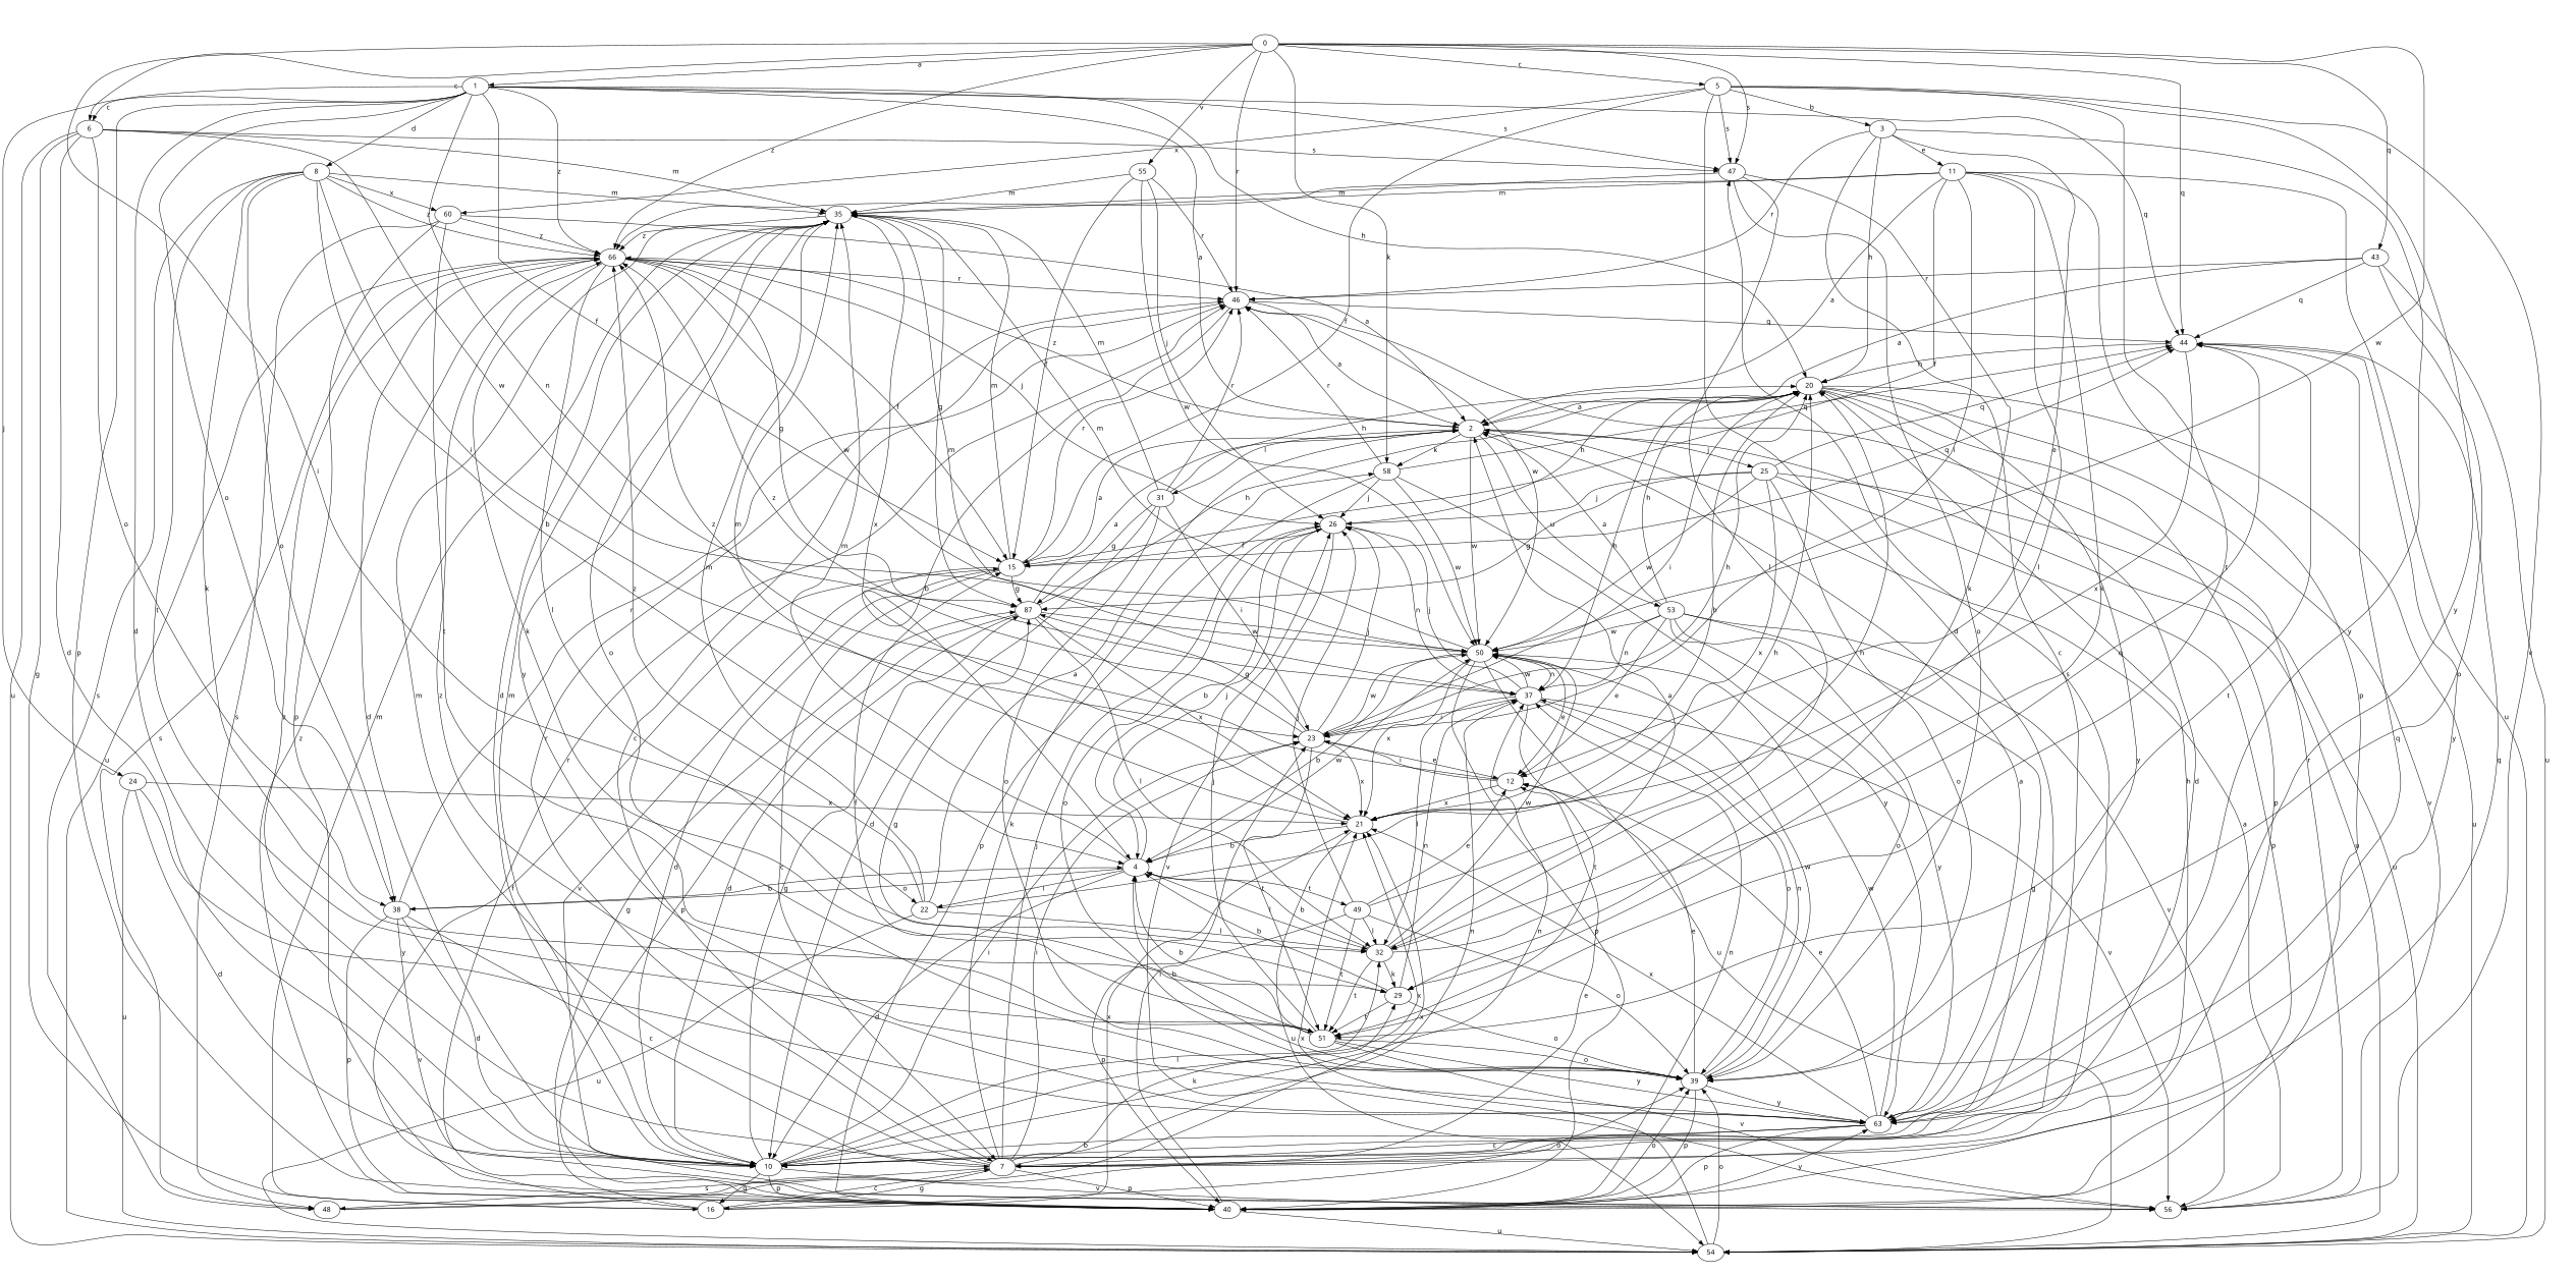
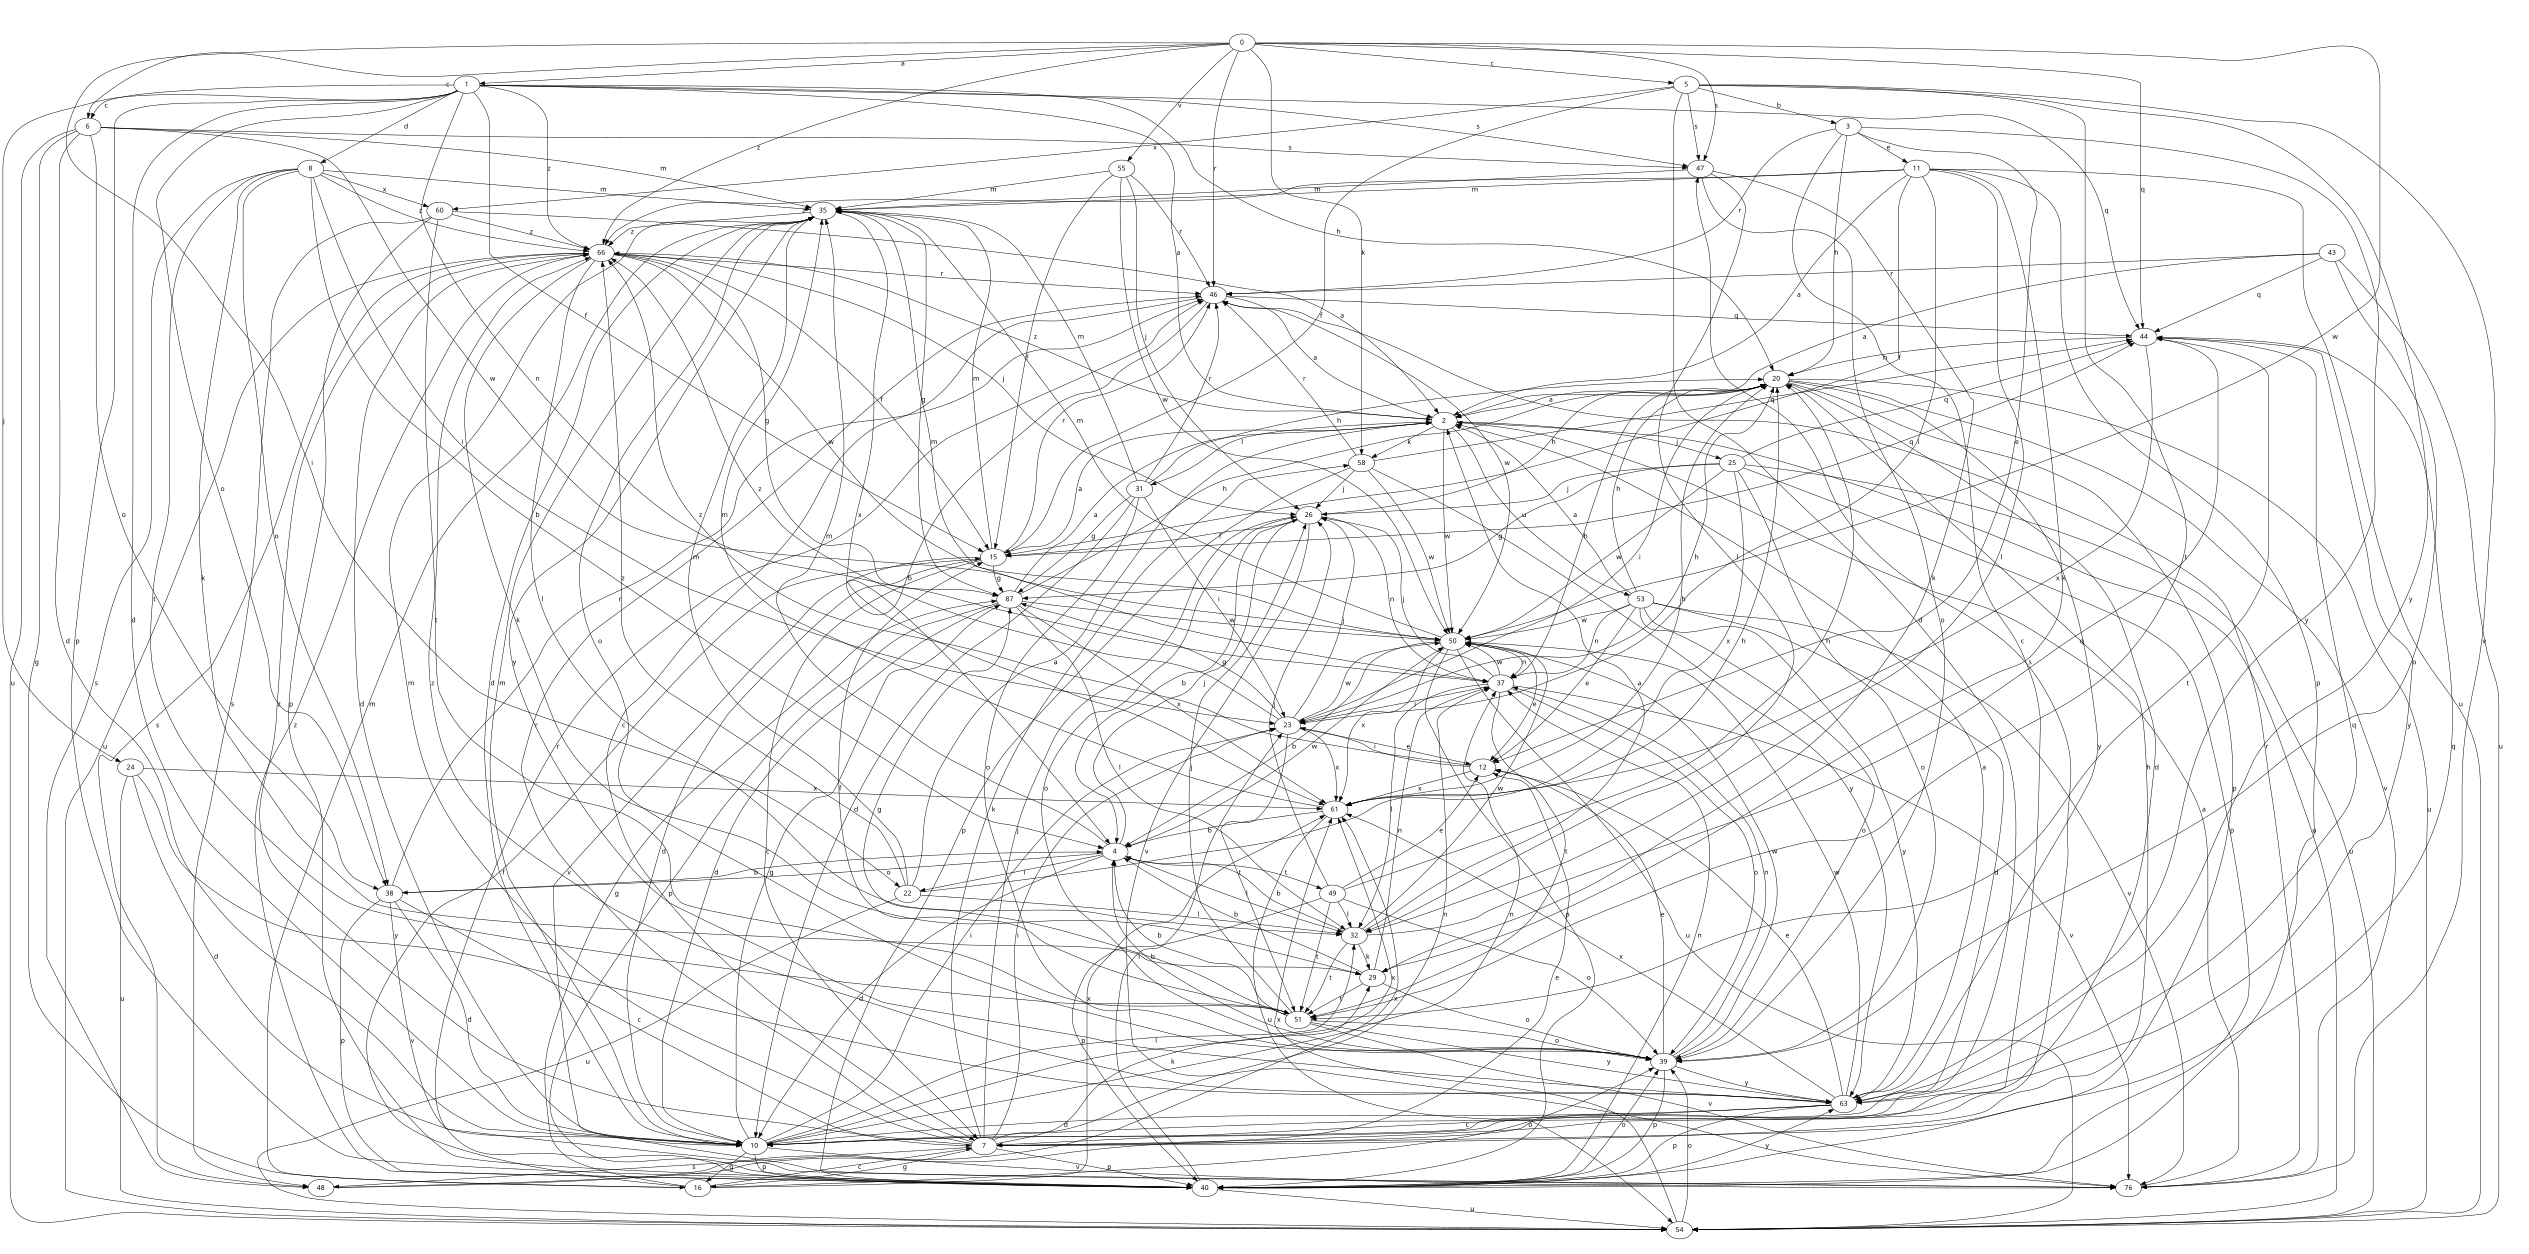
  strict digraph {
    fontname="Noto Sans"
    node [fontname="Noto Sans"]
    edge [fontname="Noto Sans"]
    0
    1
    5
    6
    22
    n6 [label=58]
    43
    44
    46
    47
    55
    n12 [label=50]
    66
    2
    8
    10
    15
    20
    24
    37
    38
    40
    3
    63
    51
-   56
+   56 [label=76]
    60
    54
    35
    16
    32
    26
    39
-   61 [label=21]
+   61
    7
    4
    29
    12
    48
    n40 [label=87]
    25
    31
    53
    23
    11
    49
    0 -> 1 [label=a]
    0 -> 5 [label=c]
    0 -> 6 [label=c]
    0 -> 22 [label=i]
    0 -> n6 [label=k]
-   0 -> 43 [label=q]
    0 -> 44 [label=q]
    0 -> 46 [label=r]
    0 -> 47 [label=s]
    0 -> 55 [label=v]
    0 -> n12 [label=w]
    0 -> 66 [label=z]
    1 -> 6 [label=c]
    1 -> 44 [label=q]
    1 -> 47 [label=s]
    1 -> 66 [label=z]
    1 -> 2 [label=a]
    1 -> 8 [label=d]
    1 -> 10 [label=d]
    1 -> 15 [label=f]
    1 -> 20 [label=h]
    1 -> 24 [label=j]
    1 -> 37 [label=n]
    1 -> 38 [label=o]
    1 -> 40 [label=p]
    5 -> 47 [label=s]
    5 -> 10 [label=d]
    5 -> 15 [label=f]
    5 -> 3 [label=b]
    5 -> 63 [label=y]
    5 -> 51 [label=t]
    5 -> 56 [label=v]
    5 -> 60 [label=x]
    6 -> 47 [label=s]
    6 -> n12 [label=w]
    6 -> 10 [label=d]
    6 -> 38 [label=o]
    6 -> 54 [label=u]
    6 -> 35 [label=m]
    6 -> 16 [label=g]
    22 -> 66 [label=z]
    22 -> 2 [label=a]
    22 -> 20 [label=h]
    22 -> 54 [label=u]
    22 -> 35 [label=m]
    22 -> 32 [label=l]
    n6 -> 44 [label=q]
    n6 -> 46 [label=r]
    n6 -> n12 [label=w]
    n6 -> 40 [label=p]
    n6 -> 63 [label=y]
    n6 -> 26 [label=j]
    43 -> 44 [label=q]
    43 -> 46 [label=r]
    43 -> 2 [label=a]
    43 -> 54 [label=u]
    43 -> 39 [label=o]
    44 -> 20 [label=h]
    44 -> 63 [label=y]
    44 -> 51 [label=t]
    44 -> 61 [label=x]
    46 -> 44 [label=q]
    46 -> n12 [label=w]
    46 -> 2 [label=a]
    46 -> 7 [label=c]
    46 -> 4 [label=b]
    47 -> 35 [label=m]
    47 -> 32 [label=l]
    47 -> 39 [label=o]
    47 -> 29 [label=k]
    55 -> 46 [label=r]
    55 -> n12 [label=w]
    55 -> 15 [label=f]
    55 -> 35 [label=m]
    55 -> 26 [label=j]
    n12 -> 37 [label=n]
    n12 -> 40 [label=p]
    n12 -> 54 [label=u]
    n12 -> 35 [label=m]
    n12 -> 61 [label=x]
    n12 -> 4 [label=b]
    n12 -> 12 [label=e]
    66 -> 46 [label=r]
    66 -> n12 [label=w]
    66 -> 10 [label=d]
    66 -> 15 [label=f]
    66 -> 54 [label=u]
    66 -> 32 [label=l]
    66 -> 26 [label=j]
    66 -> 29 [label=k]
    66 -> 48 [label=s]
    66 -> n40 [label=g]
    2 -> n6 [label=k]
    2 -> n12 [label=w]
    2 -> 66 [label=z]
    2 -> 54 [label=u]
    2 -> 25 [label=j]
    2 -> 31 [label=l]
    2 -> 53 [label=u]
    8 -> 66 [label=z]
    8 -> 38 [label=o]
    8 -> 51 [label=t]
    8 -> 60 [label=x]
    8 -> 35 [label=m]
    8 -> 4 [label=b]
    8 -> 29 [label=k]
    8 -> 48 [label=s]
    8 -> 23 [label=i]
    10 -> 37 [label=n]
    10 -> 40 [label=p]
    10 -> 56 [label=v]
    10 -> 35 [label=m]
    10 -> 16 [label=g]
    10 -> 32 [label=l]
    10 -> 61 [label=x]
    10 -> n40 [label=g]
    10 -> 23 [label=i]
    15 -> 44 [label=q]
    15 -> 46 [label=r]
    15 -> 2 [label=a]
    15 -> 10 [label=d]
    15 -> 56 [label=v]
    15 -> 35 [label=m]
    15 -> 7 [label=c]
    15 -> n40 [label=g]
    20 -> 2 [label=a]
    20 -> 10 [label=d]
    20 -> 40 [label=p]
    20 -> 63 [label=y]
    20 -> 56 [label=v]
    20 -> 54 [label=u]
    20 -> 23 [label=i]
    24 -> 10 [label=d]
    24 -> 63 [label=y]
    24 -> 54 [label=u]
    24 -> 61 [label=x]
    37 -> n12 [label=w]
    37 -> 20 [label=h]
    37 -> 51 [label=t]
    37 -> 56 [label=v]
    37 -> 35 [label=m]
    37 -> 32 [label=l]
    37 -> 26 [label=j]
    37 -> 39 [label=o]
    37 -> 23 [label=i]
    38 -> 46 [label=r]
    38 -> 10 [label=d]
    38 -> 40 [label=p]
    38 -> 56 [label=v]
    38 -> 7 [label=c]
    38 -> 4 [label=b]
    40 -> 46 [label=r]
    40 -> 66 [label=z]
    40 -> 37 [label=n]
    40 -> 63 [label=y]
    40 -> 54 [label=u]
    40 -> 39 [label=o]
    40 -> 23 [label=i]
    3 -> 46 [label=r]
    3 -> 20 [label=h]
    3 -> 63 [label=y]
    3 -> 7 [label=c]
    3 -> 12 [label=e]
    3 -> 11 [label=e]
    63 -> 44 [label=q]
    63 -> n12 [label=w]
    63 -> 66 [label=z]
    63 -> 2 [label=a]
-   63 -> 10 [label=b]
+   63 -> 10 [label=d]
    63 -> 40 [label=p]
    63 -> 61 [label=x]
    63 -> 7 [label=c]
    63 -> 12 [label=e]
    51 -> 15 [label=f]
    51 -> 63 [label=y]
    51 -> 56 [label=v]
    51 -> 26 [label=j]
    51 -> 39 [label=o]
    51 -> 4 [label=b]
    51 -> n40 [label=g]
    56 -> 46 [label=r]
    56 -> 2 [label=a]
    60 -> 66 [label=z]
    60 -> 2 [label=a]
    60 -> 40 [label=p]
    60 -> 51 [label=t]
    60 -> 48 [label=s]
    54 -> 39 [label=o]
    54 -> 61 [label=x]
    35 -> 66 [label=z]
    35 -> 10 [label=d]
    35 -> 63 [label=y]
    35 -> 39 [label=o]
    35 -> 61 [label=x]
    35 -> n40 [label=g]
    16 -> 15 [label=f]
    16 -> 35 [label=m]
    16 -> 39 [label=o]
    16 -> 61 [label=x]
    16 -> 7 [label=c]
    16 -> n40 [label=g]
    32 -> 44 [label=q]
    32 -> n12 [label=w]
    32 -> 2 [label=a]
    32 -> 51 [label=t]
    32 -> 4 [label=b]
    32 -> 29 [label=k]
    26 -> 15 [label=f]
    26 -> 20 [label=h]
    26 -> 37 [label=n]
    26 -> 56 [label=v]
    26 -> 39 [label=o]
    26 -> 4 [label=b]
    39 -> n12 [label=w]
    39 -> 37 [label=n]
    39 -> 40 [label=p]
    39 -> 63 [label=y]
    39 -> 4 [label=b]
    39 -> 12 [label=e]
    61 -> 20 [label=h]
    61 -> 54 [label=u]
    61 -> 35 [label=m]
    61 -> 4 [label=b]
    7 -> n6 [label=k]
    7 -> 44 [label=q]
    7 -> 46 [label=r]
    7 -> 47 [label=s]
    7 -> 66 [label=z]
    7 -> 20 [label=h]
    7 -> 37 [label=n]
    7 -> 40 [label=p]
    7 -> 35 [label=m]
    7 -> 16 [label=g]
    7 -> 26 [label=j]
    7 -> 29 [label=k]
    7 -> 48 [label=s]
    7 -> 23 [label=i]
    4 -> 22 [label=i]
    4 -> n12 [label=w]
    4 -> 10 [label=d]
    4 -> 38 [label=o]
    4 -> 35 [label=m]
    4 -> 32 [label=l]
    4 -> 26 [label=j]
    4 -> 49 [label=t]
    29 -> 37 [label=n]
    29 -> 51 [label=t]
    29 -> 39 [label=o]
    29 -> 4 [label=b]
    12 -> 66 [label=z]
    12 -> 61 [label=x]
    12 -> 23 [label=i]
    48 -> 61 [label=x]
    48 -> 12 [label=e]
    n40 -> n12 [label=w]
    n40 -> 2 [label=a]
    n40 -> 10 [label=d]
    n40 -> 20 [label=h]
    n40 -> 40 [label=p]
    n40 -> 32 [label=l]
    n40 -> 61 [label=x]
    25 -> 44 [label=q]
    25 -> n12 [label=w]
    25 -> 40 [label=p]
    25 -> 54 [label=u]
    25 -> 26 [label=j]
    25 -> 39 [label=o]
    25 -> 61 [label=x]
    25 -> n40 [label=g]
    31 -> 46 [label=r]
    31 -> 10 [label=d]
    31 -> 20 [label=h]
    31 -> 35 [label=m]
    31 -> 39 [label=o]
    31 -> n40 [label=g]
    31 -> 23 [label=i]
    53 -> n12 [label=w]
    53 -> 2 [label=a]
-   53 -> 10 [label=g]
+   53 -> 10 [label=d]
    53 -> 20 [label=h]
    53 -> 37 [label=n]
    53 -> 63 [label=y]
    53 -> 56 [label=v]
    53 -> 39 [label=o]
    53 -> 12 [label=e]
    23 -> n12 [label=w]
    23 -> 66 [label=z]
    23 -> 20 [label=h]
    23 -> 51 [label=t]
    23 -> 26 [label=j]
    23 -> 61 [label=x]
    23 -> 12 [label=e]
    23 -> n40 [label=g]
    11 -> 66 [label=z]
    11 -> 2 [label=a]
    11 -> 15 [label=f]
    11 -> 40 [label=p]
    11 -> 54 [label=u]
    11 -> 35 [label=m]
    11 -> 32 [label=l]
    11 -> 29 [label=k]
    11 -> 23 [label=i]
    49 -> 20 [label=h]
    49 -> 40 [label=p]
    49 -> 51 [label=t]
    49 -> 32 [label=l]
    49 -> 26 [label=j]
    49 -> 39 [label=o]
    49 -> 12 [label=e]
  }
